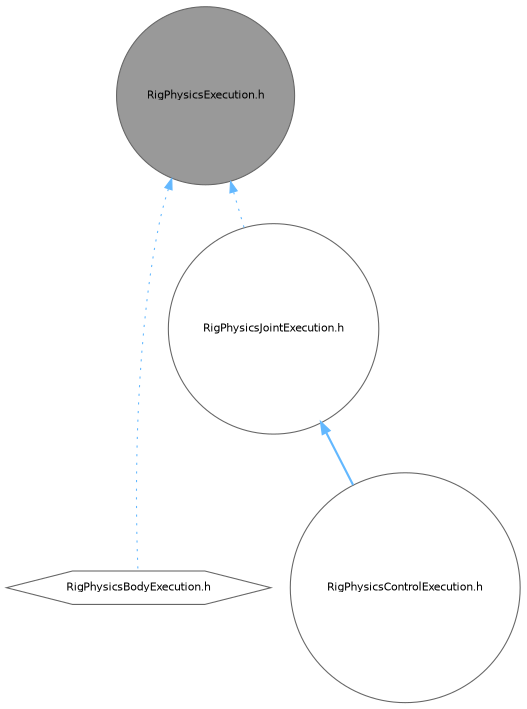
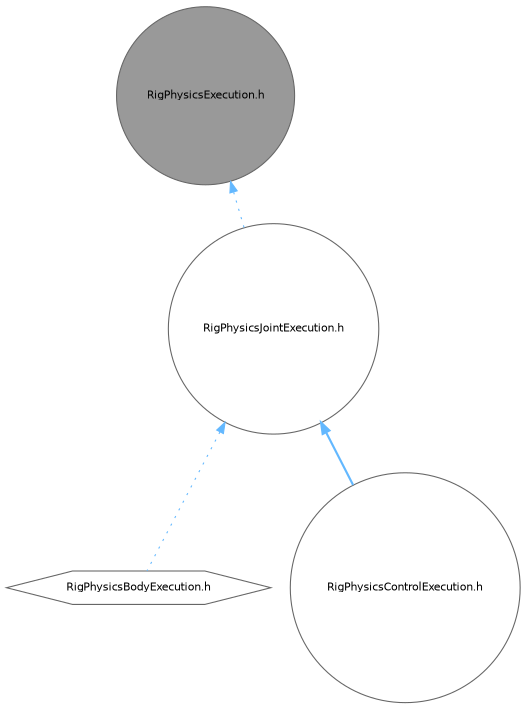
  digraph {
    node [color=grey40 fillcolor=white fontname=Helvetica fontsize=10 shape=circle style=filled]
    edge [color=steelblue1 dir=back fontname=Helvetica fontsize=10 labelfontname=Helvetica labelfontsize=10 style=dotted]
    n1 [color=gray40 fillcolor=grey60 fontcolor=black height=0.2 label="RigPhysicsExecution.h" width=0.4]
    n2 [height=0.2 label="RigPhysicsBodyExecution.h" shape=hexagon width=0.4]
    n3 [height=0.2 label="RigPhysicsJointExecution.h" width=0.4]
    n4 [height=0.2 label="RigPhysicsControlExecution.h" width=0.4]
-   n1 -> n2
+   n3 -> n2
    n1 -> n3
    n3 -> n4 [style=bold]
  }
